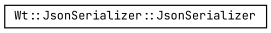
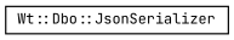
  digraph {
    rankdir=LR
    fontname="JetBrains Mono"
-   n1 [color=black fillcolor=white fontname="JetBrains Mono" fontsize=10 height=0.2 label="Wt::JsonSerializer::JsonSerializer" shape=record style=filled width=0.4]
+   n1 [color=black fillcolor=white fontname="JetBrains Mono" fontsize=10 height=0.2 label="Wt::Dbo::JsonSerializer" shape=record style=filled width=0.4]
  }
